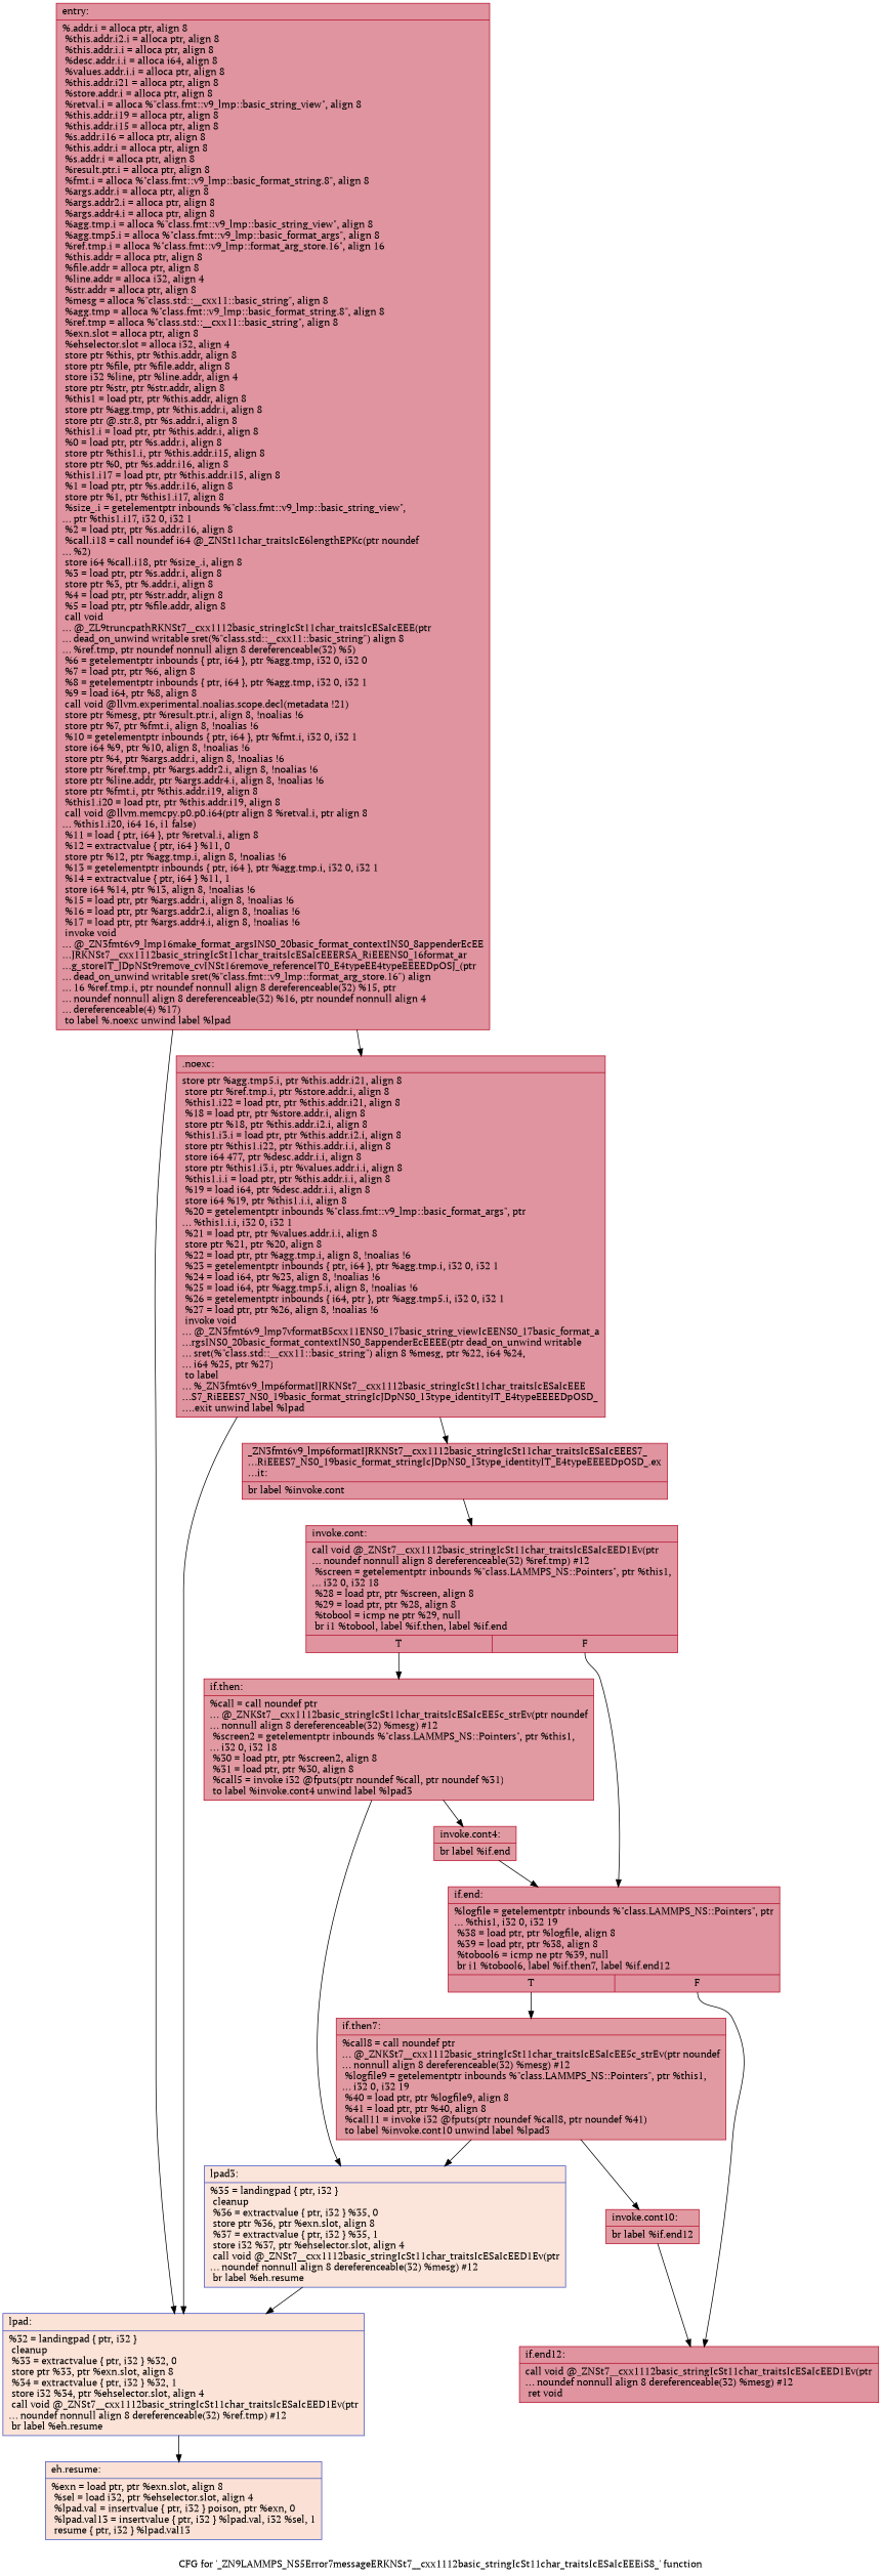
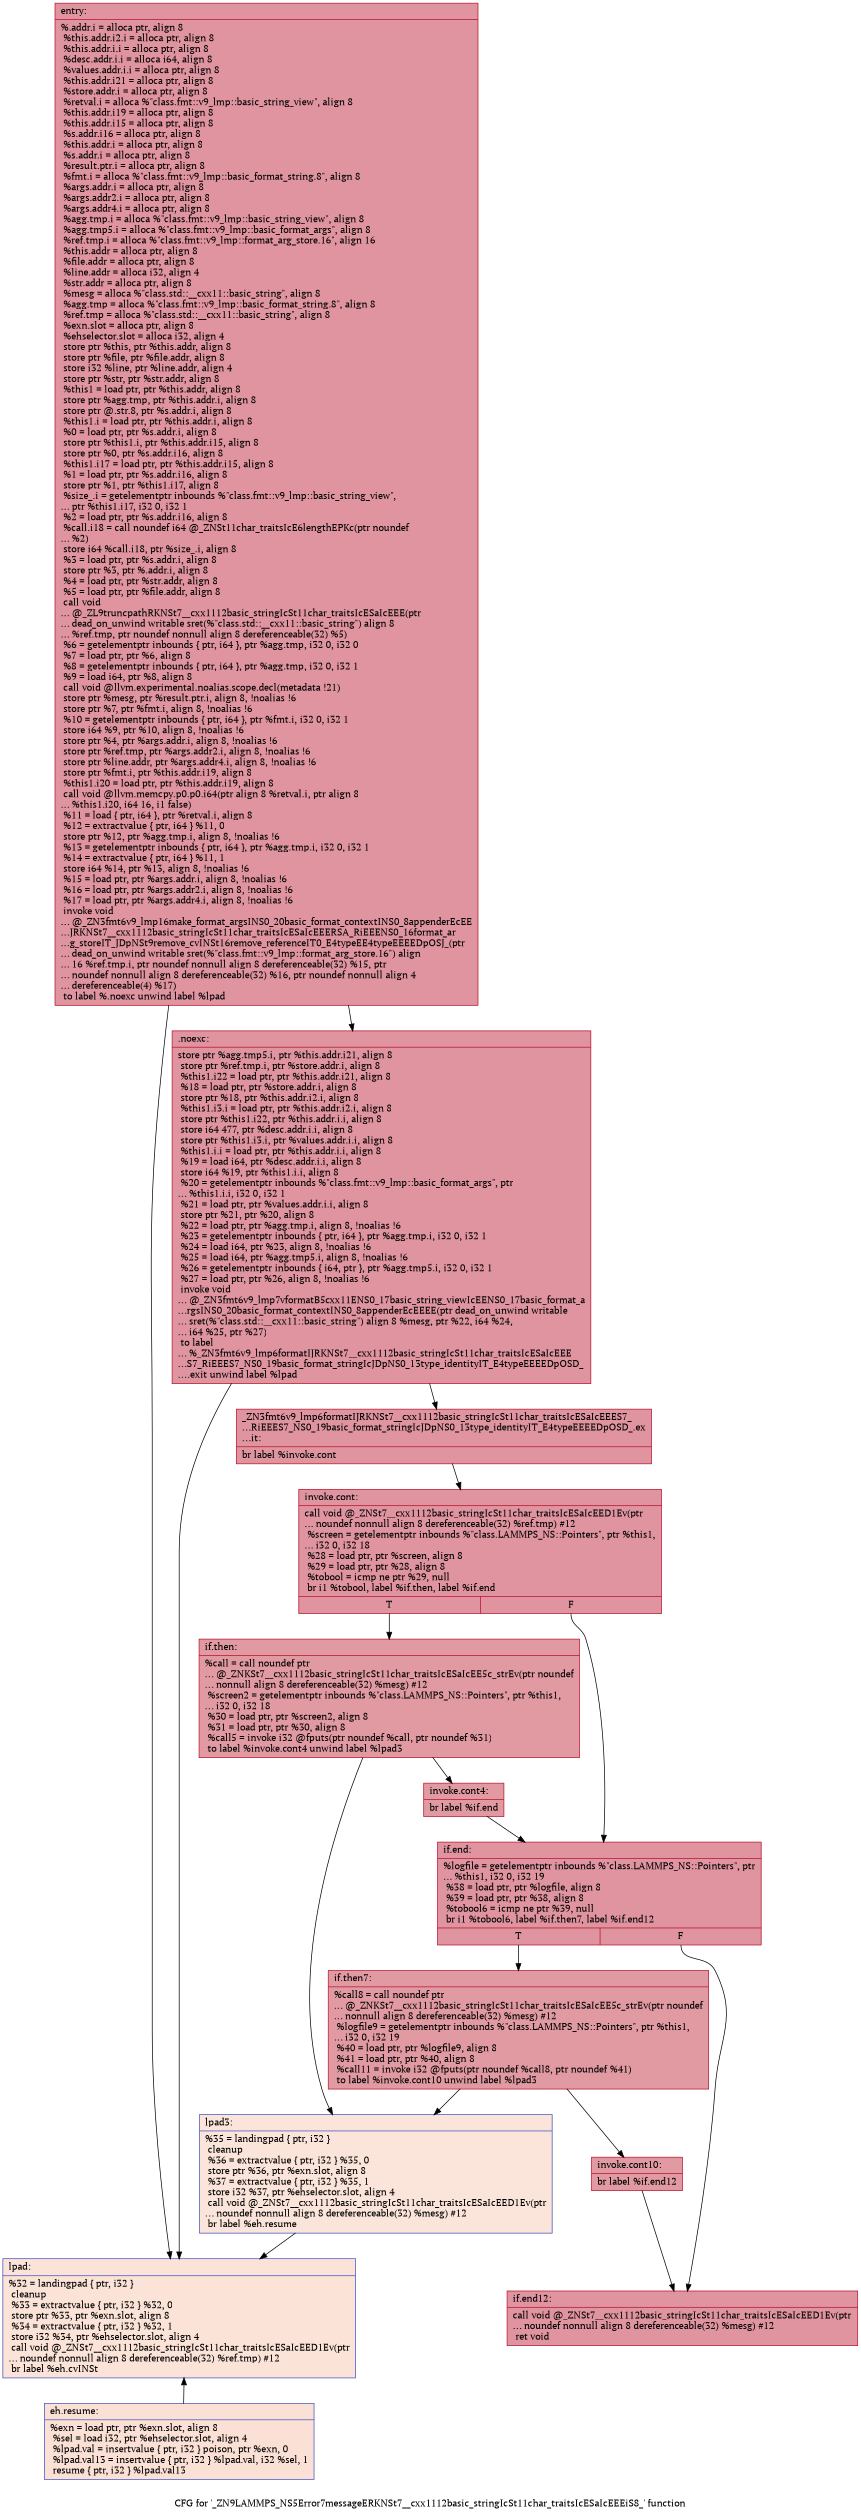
  digraph {
    fontname="PT Serif"
    label="CFG for '_ZN9LAMMPS_NS5Error7messageERKNSt7__cxx1112basic_stringIcSt11char_traitsIcESaIcEEEiS8_' function"
    node [color="#b70d28ff" fillcolor="#b70d2870" fontname="PT Serif" shape=record style=filled]
    edge [fontname="PT Serif"]
    n1 [label="{entry:\l|  %.addr.i = alloca ptr, align 8\l  %this.addr.i2.i = alloca ptr, align 8\l  %this.addr.i.i = alloca ptr, align 8\l  %desc.addr.i.i = alloca i64, align 8\l  %values.addr.i.i = alloca ptr, align 8\l  %this.addr.i21 = alloca ptr, align 8\l  %store.addr.i = alloca ptr, align 8\l  %retval.i = alloca %\"class.fmt::v9_lmp::basic_string_view\", align 8\l  %this.addr.i19 = alloca ptr, align 8\l  %this.addr.i15 = alloca ptr, align 8\l  %s.addr.i16 = alloca ptr, align 8\l  %this.addr.i = alloca ptr, align 8\l  %s.addr.i = alloca ptr, align 8\l  %result.ptr.i = alloca ptr, align 8\l  %fmt.i = alloca %\"class.fmt::v9_lmp::basic_format_string.8\", align 8\l  %args.addr.i = alloca ptr, align 8\l  %args.addr2.i = alloca ptr, align 8\l  %args.addr4.i = alloca ptr, align 8\l  %agg.tmp.i = alloca %\"class.fmt::v9_lmp::basic_string_view\", align 8\l  %agg.tmp5.i = alloca %\"class.fmt::v9_lmp::basic_format_args\", align 8\l  %ref.tmp.i = alloca %\"class.fmt::v9_lmp::format_arg_store.16\", align 16\l  %this.addr = alloca ptr, align 8\l  %file.addr = alloca ptr, align 8\l  %line.addr = alloca i32, align 4\l  %str.addr = alloca ptr, align 8\l  %mesg = alloca %\"class.std::__cxx11::basic_string\", align 8\l  %agg.tmp = alloca %\"class.fmt::v9_lmp::basic_format_string.8\", align 8\l  %ref.tmp = alloca %\"class.std::__cxx11::basic_string\", align 8\l  %exn.slot = alloca ptr, align 8\l  %ehselector.slot = alloca i32, align 4\l  store ptr %this, ptr %this.addr, align 8\l  store ptr %file, ptr %file.addr, align 8\l  store i32 %line, ptr %line.addr, align 4\l  store ptr %str, ptr %str.addr, align 8\l  %this1 = load ptr, ptr %this.addr, align 8\l  store ptr %agg.tmp, ptr %this.addr.i, align 8\l  store ptr @.str.8, ptr %s.addr.i, align 8\l  %this1.i = load ptr, ptr %this.addr.i, align 8\l  %0 = load ptr, ptr %s.addr.i, align 8\l  store ptr %this1.i, ptr %this.addr.i15, align 8\l  store ptr %0, ptr %s.addr.i16, align 8\l  %this1.i17 = load ptr, ptr %this.addr.i15, align 8\l  %1 = load ptr, ptr %s.addr.i16, align 8\l  store ptr %1, ptr %this1.i17, align 8\l  %size_.i = getelementptr inbounds %\"class.fmt::v9_lmp::basic_string_view\",\l... ptr %this1.i17, i32 0, i32 1\l  %2 = load ptr, ptr %s.addr.i16, align 8\l  %call.i18 = call noundef i64 @_ZNSt11char_traitsIcE6lengthEPKc(ptr noundef\l... %2)\l  store i64 %call.i18, ptr %size_.i, align 8\l  %3 = load ptr, ptr %s.addr.i, align 8\l  store ptr %3, ptr %.addr.i, align 8\l  %4 = load ptr, ptr %str.addr, align 8\l  %5 = load ptr, ptr %file.addr, align 8\l  call void\l... @_ZL9truncpathRKNSt7__cxx1112basic_stringIcSt11char_traitsIcESaIcEEE(ptr\l... dead_on_unwind writable sret(%\"class.std::__cxx11::basic_string\") align 8\l... %ref.tmp, ptr noundef nonnull align 8 dereferenceable(32) %5)\l  %6 = getelementptr inbounds \{ ptr, i64 \}, ptr %agg.tmp, i32 0, i32 0\l  %7 = load ptr, ptr %6, align 8\l  %8 = getelementptr inbounds \{ ptr, i64 \}, ptr %agg.tmp, i32 0, i32 1\l  %9 = load i64, ptr %8, align 8\l  call void @llvm.experimental.noalias.scope.decl(metadata !21)\l  store ptr %mesg, ptr %result.ptr.i, align 8, !noalias !6\l  store ptr %7, ptr %fmt.i, align 8, !noalias !6\l  %10 = getelementptr inbounds \{ ptr, i64 \}, ptr %fmt.i, i32 0, i32 1\l  store i64 %9, ptr %10, align 8, !noalias !6\l  store ptr %4, ptr %args.addr.i, align 8, !noalias !6\l  store ptr %ref.tmp, ptr %args.addr2.i, align 8, !noalias !6\l  store ptr %line.addr, ptr %args.addr4.i, align 8, !noalias !6\l  store ptr %fmt.i, ptr %this.addr.i19, align 8\l  %this1.i20 = load ptr, ptr %this.addr.i19, align 8\l  call void @llvm.memcpy.p0.p0.i64(ptr align 8 %retval.i, ptr align 8\l... %this1.i20, i64 16, i1 false)\l  %11 = load \{ ptr, i64 \}, ptr %retval.i, align 8\l  %12 = extractvalue \{ ptr, i64 \} %11, 0\l  store ptr %12, ptr %agg.tmp.i, align 8, !noalias !6\l  %13 = getelementptr inbounds \{ ptr, i64 \}, ptr %agg.tmp.i, i32 0, i32 1\l  %14 = extractvalue \{ ptr, i64 \} %11, 1\l  store i64 %14, ptr %13, align 8, !noalias !6\l  %15 = load ptr, ptr %args.addr.i, align 8, !noalias !6\l  %16 = load ptr, ptr %args.addr2.i, align 8, !noalias !6\l  %17 = load ptr, ptr %args.addr4.i, align 8, !noalias !6\l  invoke void\l... @_ZN3fmt6v9_lmp16make_format_argsINS0_20basic_format_contextINS0_8appenderEcEE\l...JRKNSt7__cxx1112basic_stringIcSt11char_traitsIcESaIcEEERSA_RiEEENS0_16format_ar\l...g_storeIT_JDpNSt9remove_cvINSt16remove_referenceIT0_E4typeEE4typeEEEEDpOSJ_(ptr\l... dead_on_unwind writable sret(%\"class.fmt::v9_lmp::format_arg_store.16\") align\l... 16 %ref.tmp.i, ptr noundef nonnull align 8 dereferenceable(32) %15, ptr\l... noundef nonnull align 8 dereferenceable(32) %16, ptr noundef nonnull align 4\l... dereferenceable(4) %17)\l          to label %.noexc unwind label %lpad\l}"]
    n2 [label="{.noexc:\l|  store ptr %agg.tmp5.i, ptr %this.addr.i21, align 8\l  store ptr %ref.tmp.i, ptr %store.addr.i, align 8\l  %this1.i22 = load ptr, ptr %this.addr.i21, align 8\l  %18 = load ptr, ptr %store.addr.i, align 8\l  store ptr %18, ptr %this.addr.i2.i, align 8\l  %this1.i3.i = load ptr, ptr %this.addr.i2.i, align 8\l  store ptr %this1.i22, ptr %this.addr.i.i, align 8\l  store i64 477, ptr %desc.addr.i.i, align 8\l  store ptr %this1.i3.i, ptr %values.addr.i.i, align 8\l  %this1.i.i = load ptr, ptr %this.addr.i.i, align 8\l  %19 = load i64, ptr %desc.addr.i.i, align 8\l  store i64 %19, ptr %this1.i.i, align 8\l  %20 = getelementptr inbounds %\"class.fmt::v9_lmp::basic_format_args\", ptr\l... %this1.i.i, i32 0, i32 1\l  %21 = load ptr, ptr %values.addr.i.i, align 8\l  store ptr %21, ptr %20, align 8\l  %22 = load ptr, ptr %agg.tmp.i, align 8, !noalias !6\l  %23 = getelementptr inbounds \{ ptr, i64 \}, ptr %agg.tmp.i, i32 0, i32 1\l  %24 = load i64, ptr %23, align 8, !noalias !6\l  %25 = load i64, ptr %agg.tmp5.i, align 8, !noalias !6\l  %26 = getelementptr inbounds \{ i64, ptr \}, ptr %agg.tmp5.i, i32 0, i32 1\l  %27 = load ptr, ptr %26, align 8, !noalias !6\l  invoke void\l... @_ZN3fmt6v9_lmp7vformatB5cxx11ENS0_17basic_string_viewIcEENS0_17basic_format_a\l...rgsINS0_20basic_format_contextINS0_8appenderEcEEEE(ptr dead_on_unwind writable\l... sret(%\"class.std::__cxx11::basic_string\") align 8 %mesg, ptr %22, i64 %24,\l... i64 %25, ptr %27)\l          to label\l... %_ZN3fmt6v9_lmp6formatIJRKNSt7__cxx1112basic_stringIcSt11char_traitsIcESaIcEEE\l...S7_RiEEES7_NS0_19basic_format_stringIcJDpNS0_13type_identityIT_E4typeEEEEDpOSD_\l....exit unwind label %lpad\l}"]
-   n3 [color="#3d50c3ff" fillcolor="#f6bfa670" label="{lpad:\l|  %32 = landingpad \{ ptr, i32 \}\l          cleanup\l  %33 = extractvalue \{ ptr, i32 \} %32, 0\l  store ptr %33, ptr %exn.slot, align 8\l  %34 = extractvalue \{ ptr, i32 \} %32, 1\l  store i32 %34, ptr %ehselector.slot, align 4\l  call void @_ZNSt7__cxx1112basic_stringIcSt11char_traitsIcESaIcEED1Ev(ptr\l... noundef nonnull align 8 dereferenceable(32) %ref.tmp) #12\l  br label %eh.resume\l}"]
+   n3 [color="#3d50c3ff" fillcolor="#f6bfa670" label="{lpad:\l|  %32 = landingpad \{ ptr, i32 \}\l          cleanup\l  %33 = extractvalue \{ ptr, i32 \} %32, 0\l  store ptr %33, ptr %exn.slot, align 8\l  %34 = extractvalue \{ ptr, i32 \} %32, 1\l  store i32 %34, ptr %ehselector.slot, align 4\l  call void @_ZNSt7__cxx1112basic_stringIcSt11char_traitsIcESaIcEED1Ev(ptr\l... noundef nonnull align 8 dereferenceable(32) %ref.tmp) #12\l  br label %eh.cvINSt\l}"]
    n4 [label="{_ZN3fmt6v9_lmp6formatIJRKNSt7__cxx1112basic_stringIcSt11char_traitsIcESaIcEEES7_\l...RiEEES7_NS0_19basic_format_stringIcJDpNS0_13type_identityIT_E4typeEEEEDpOSD_.ex\l...it:\l|  br label %invoke.cont\l}"]
    n5 [color="#3d50c3ff" fillcolor="#f7bca170" label="{eh.resume:\l|  %exn = load ptr, ptr %exn.slot, align 8\l  %sel = load i32, ptr %ehselector.slot, align 4\l  %lpad.val = insertvalue \{ ptr, i32 \} poison, ptr %exn, 0\l  %lpad.val13 = insertvalue \{ ptr, i32 \} %lpad.val, i32 %sel, 1\l  resume \{ ptr, i32 \} %lpad.val13\l}"]
    n6 [label="{invoke.cont:\l|  call void @_ZNSt7__cxx1112basic_stringIcSt11char_traitsIcESaIcEED1Ev(ptr\l... noundef nonnull align 8 dereferenceable(32) %ref.tmp) #12\l  %screen = getelementptr inbounds %\"class.LAMMPS_NS::Pointers\", ptr %this1,\l... i32 0, i32 18\l  %28 = load ptr, ptr %screen, align 8\l  %29 = load ptr, ptr %28, align 8\l  %tobool = icmp ne ptr %29, null\l  br i1 %tobool, label %if.then, label %if.end\l|{<s0>T|<s1>F}}"]
    n7 [fillcolor="#bb1b2c70" label="{if.then:\l|  %call = call noundef ptr\l... @_ZNKSt7__cxx1112basic_stringIcSt11char_traitsIcESaIcEE5c_strEv(ptr noundef\l... nonnull align 8 dereferenceable(32) %mesg) #12\l  %screen2 = getelementptr inbounds %\"class.LAMMPS_NS::Pointers\", ptr %this1,\l... i32 0, i32 18\l  %30 = load ptr, ptr %screen2, align 8\l  %31 = load ptr, ptr %30, align 8\l  %call5 = invoke i32 @fputs(ptr noundef %call, ptr noundef %31)\l          to label %invoke.cont4 unwind label %lpad3\l}"]
    n8 [label="{if.end:\l|  %logfile = getelementptr inbounds %\"class.LAMMPS_NS::Pointers\", ptr\l... %this1, i32 0, i32 19\l  %38 = load ptr, ptr %logfile, align 8\l  %39 = load ptr, ptr %38, align 8\l  %tobool6 = icmp ne ptr %39, null\l  br i1 %tobool6, label %if.then7, label %if.end12\l|{<s0>T|<s1>F}}"]
    n9 [fillcolor="#bb1b2c70" label="{invoke.cont4:\l|  br label %if.end\l}"]
    n10 [color="#3d50c3ff" fillcolor="#f5c1a970" label="{lpad3:\l|  %35 = landingpad \{ ptr, i32 \}\l          cleanup\l  %36 = extractvalue \{ ptr, i32 \} %35, 0\l  store ptr %36, ptr %exn.slot, align 8\l  %37 = extractvalue \{ ptr, i32 \} %35, 1\l  store i32 %37, ptr %ehselector.slot, align 4\l  call void @_ZNSt7__cxx1112basic_stringIcSt11char_traitsIcESaIcEED1Ev(ptr\l... noundef nonnull align 8 dereferenceable(32) %mesg) #12\l  br label %eh.resume\l}"]
    n11 [fillcolor="#bb1b2c70" label="{if.then7:\l|  %call8 = call noundef ptr\l... @_ZNKSt7__cxx1112basic_stringIcSt11char_traitsIcESaIcEE5c_strEv(ptr noundef\l... nonnull align 8 dereferenceable(32) %mesg) #12\l  %logfile9 = getelementptr inbounds %\"class.LAMMPS_NS::Pointers\", ptr %this1,\l... i32 0, i32 19\l  %40 = load ptr, ptr %logfile9, align 8\l  %41 = load ptr, ptr %40, align 8\l  %call11 = invoke i32 @fputs(ptr noundef %call8, ptr noundef %41)\l          to label %invoke.cont10 unwind label %lpad3\l}"]
    n12 [label="{if.end12:\l|  call void @_ZNSt7__cxx1112basic_stringIcSt11char_traitsIcESaIcEED1Ev(ptr\l... noundef nonnull align 8 dereferenceable(32) %mesg) #12\l  ret void\l}"]
    n13 [fillcolor="#bb1b2c70" label="{invoke.cont10:\l|  br label %if.end12\l}"]
    n1 -> n2
    n1 -> n3
    n2 -> n3
    n2 -> n4
-   n3 -> n5
+   n5 -> n3
    n4 -> n6
    n6 -> n7 [tailport=s0]
    n6 -> n8 [tailport=s1]
    n7 -> n9
    n7 -> n10
    n8 -> n11 [tailport=s0]
    n8 -> n12 [tailport=s1]
    n9 -> n8
    n10 -> n3
    n11 -> n10
    n11 -> n13
    n13 -> n12
  }
